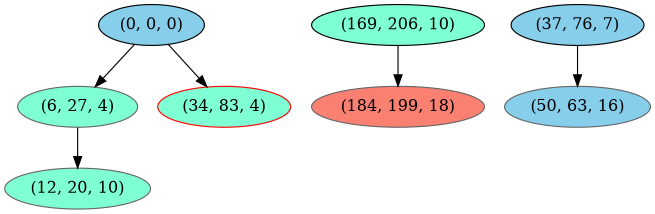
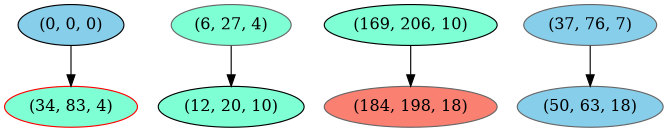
  digraph {
    fontname="DejaVu Serif"
    node [color=gray40 fillcolor=aquamarine fontname="DejaVu Serif" style=filled]
    edge [fontname="DejaVu Serif"]
    "(0, 0, 0)" [color=black fillcolor=skyblue]
    "(6, 27, 4)"
    "(34, 83, 4)" [color=red]
-   "(12, 20, 10)"
+   "(12, 20, 10)" [color=black]
    "(169, 206, 10)" [color=black]
-   "(184, 198, 18)" [fillcolor=salmon label="(184, 199, 18)"]
-   "(37, 76, 7)" [color=black fillcolor=skyblue]
-   "(50, 63, 18)" [fillcolor=skyblue label="(50, 63, 16)"]
-   "(0, 0, 0)" -> "(6, 27, 4)"
+   "(184, 198, 18)" [fillcolor=salmon]
+   "(37, 76, 7)" [fillcolor=skyblue]
+   "(50, 63, 18)" [fillcolor=skyblue]
    "(0, 0, 0)" -> "(34, 83, 4)"
    "(6, 27, 4)" -> "(12, 20, 10)"
    "(169, 206, 10)" -> "(184, 198, 18)"
    "(37, 76, 7)" -> "(50, 63, 18)"
  }
